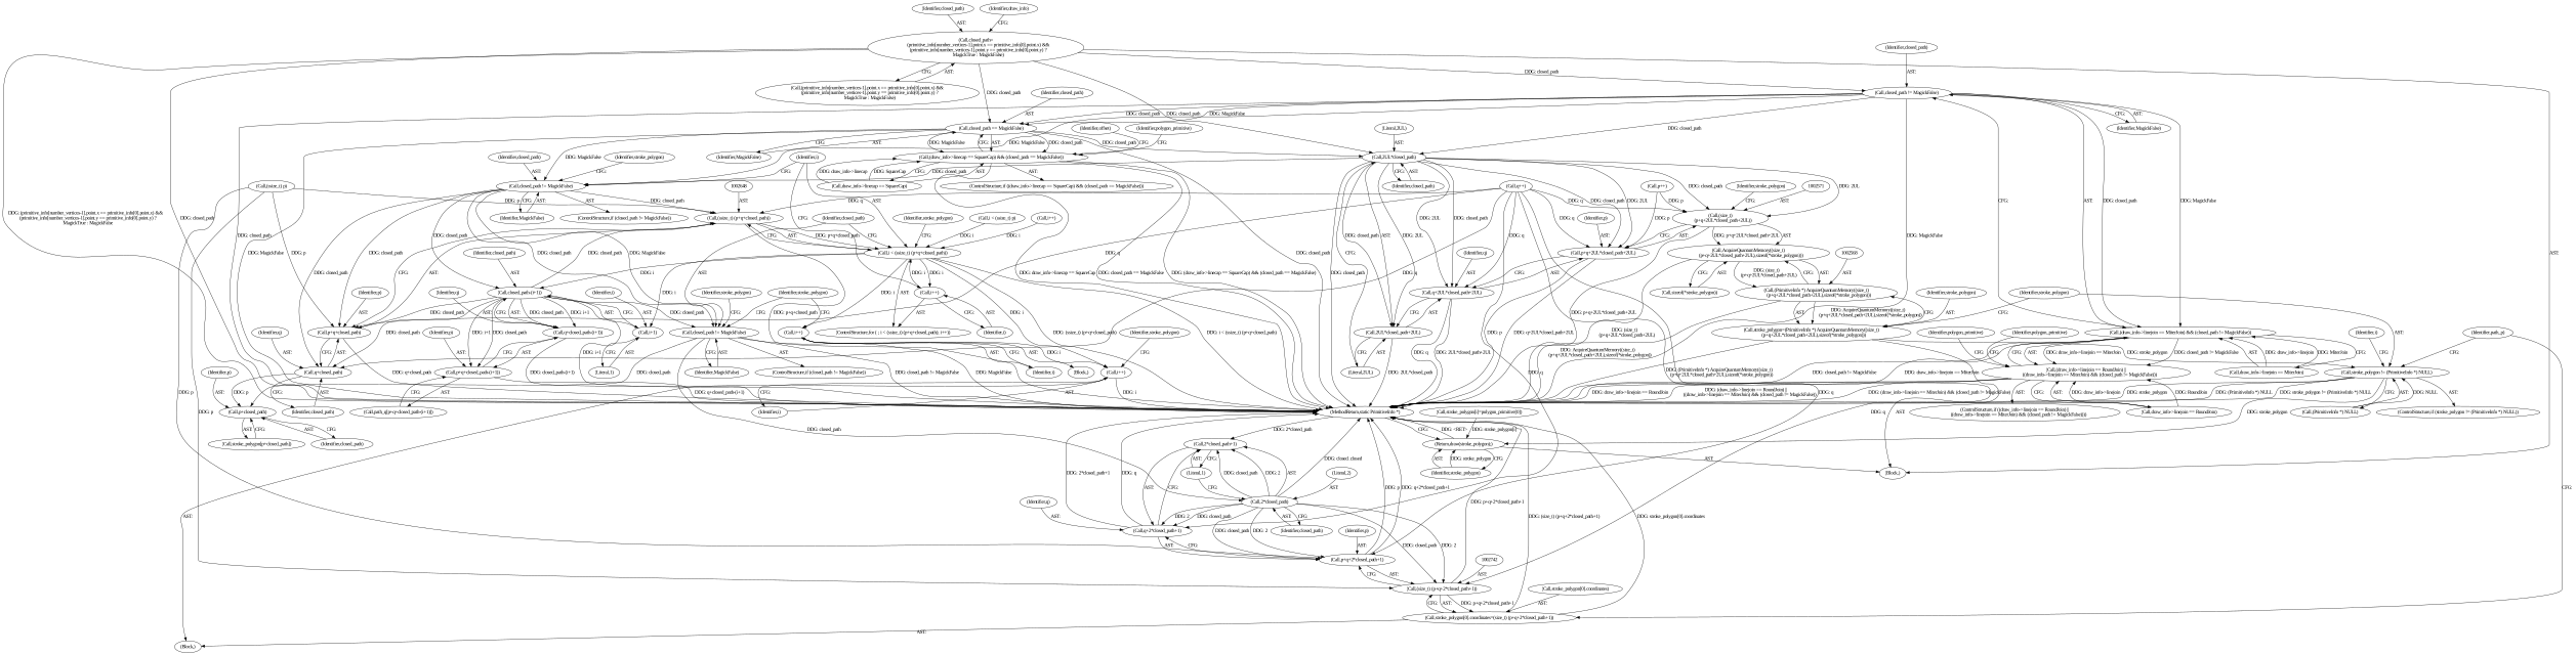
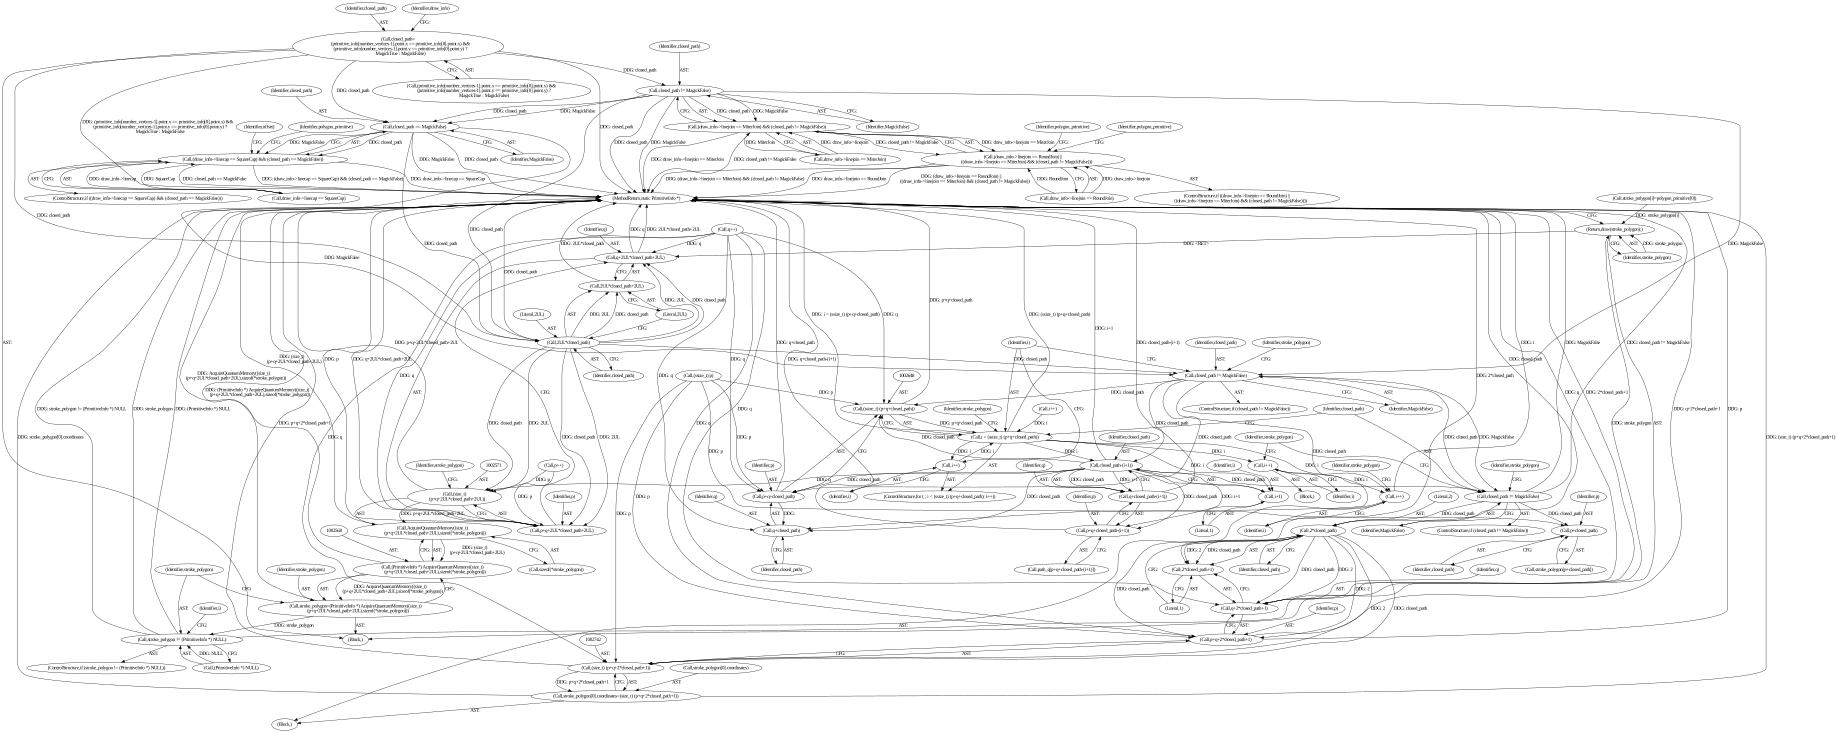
  digraph {
    fontname="Liberation Serif"
    node [fontname="Liberation Serif"]
    edge [fontname="Liberation Serif"]
    n1 [label="(Call,closed_path != MagickFalse)"]
    n2 [label="(Call,(draw_info->linejoin == MiterJoin) && (closed_path != MagickFalse))"]
    n3 [label="(Call,closed_path == MagickFalse)"]
    n4 [label="(Call,2UL*closed_path)"]
    n5 [label="(Call,closed_path != MagickFalse)"]
    n6 [label="(MethodReturn,static PrimitiveInfo *)"]
    n7 [label="(Identifier,MagickFalse)"]
    n8 [label="(Call,(draw_info->linejoin == RoundJoin) ||\n      ((draw_info->linejoin == MiterJoin) && (closed_path != MagickFalse)))"]
    n9 [label="(Call,draw_info->linejoin == MiterJoin)"]
    n10 [label="(Call,(draw_info->linecap == SquareCap) && (closed_path == MagickFalse))"]
    n11 [label="(Identifier,MagickFalse)"]
    n12 [label="(Call,(size_t)\n    (p+q+2UL*closed_path+2UL))"]
    n13 [label="(Call,p+q+2UL*closed_path+2UL)"]
    n14 [label="(Call,q+2UL*closed_path+2UL)"]
    n15 [label="(Call,2UL*closed_path+2UL)"]
    n16 [label="(Identifier,closed_path)"]
    n17 [label="(Call,(ssize_t) (p+q+closed_path))"]
    n18 [label="(Call,closed_path-(i+1))"]
    n19 [label="(Call,p+q+closed_path)"]
    n20 [label="(Call,q+closed_path)"]
    n21 [label="(Call,closed_path != MagickFalse)"]
    n22 [label="(Identifier,MagickFalse)"]
    n23 [label="(ControlStructure,if (closed_path != MagickFalse))"]
    n24 [label="(Return,draw(stroke_polygon);)"]
    n25 [label="(Call,2*closed_path+1)"]
    n26 [label="(Call,closed_path=\n    (primitive_info[number_vertices-1].point.x == primitive_info[0].point.x) &&\n    (primitive_info[number_vertices-1].point.y == primitive_info[0].point.y) ?\n    MagickTrue : MagickFalse)"]
    n27 [label="(Call,(primitive_info[number_vertices-1].point.x == primitive_info[0].point.x) &&\n    (primitive_info[number_vertices-1].point.y == primitive_info[0].point.y) ?\n    MagickTrue : MagickFalse)"]
    n28 [label="(Block,)"]
    n29 [label="(Call,draw_info->linejoin == RoundJoin)"]
    n30 [label="(ControlStructure,if ((draw_info->linejoin == RoundJoin) ||\n      ((draw_info->linejoin == MiterJoin) && (closed_path != MagickFalse))))"]
    n31 [label="(ControlStructure,if ((draw_info->linecap == SquareCap) && (closed_path == MagickFalse)))"]
    n32 [label="(Call,draw_info->linecap == SquareCap)"]
    n33 [label="(Call,AcquireQuantumMemory((size_t)\n    (p+q+2UL*closed_path+2UL),sizeof(*stroke_polygon)))"]
    n34 [label="(Literal,2UL)"]
    n35 [label="(Call,(PrimitiveInfo *) AcquireQuantumMemory((size_t)\n    (p+q+2UL*closed_path+2UL),sizeof(*stroke_polygon)))"]
    n36 [label="(Call,sizeof(*stroke_polygon))"]
    n37 [label="(Call,stroke_polygon=(PrimitiveInfo *) AcquireQuantumMemory((size_t)\n    (p+q+2UL*closed_path+2UL),sizeof(*stroke_polygon)))"]
    n38 [label="(Call,stroke_polygon != (PrimitiveInfo *) NULL)"]
    n39 [label="(Call,(PrimitiveInfo *) NULL)"]
    n40 [label="(ControlStructure,if (stroke_polygon != (PrimitiveInfo *) NULL))"]
    n41 [label="(Identifier,stroke_polygon)"]
    n42 [label="(Call,i < (ssize_t) (p+q+closed_path))"]
    n43 [label="(Call,i+1)"]
    n44 [label="(Call,p+q+closed_path-(i+1))"]
    n45 [label="(Call,q+closed_path-(i+1))"]
    n46 [label="(Identifier,closed_path)"]
    n47 [label="(Call,p+closed_path)"]
    n48 [label="(Call,2*closed_path)"]
    n49 [label="(ControlStructure,if (closed_path != MagickFalse))"]
    n50 [label="(Identifier,MagickFalse)"]
    n51 [label="(Call,i++)"]
    n52 [label="(Call,i++)"]
    n53 [label="(Call,i++)"]
    n54 [label="(ControlStructure,for ( ; i < (ssize_t) (p+q+closed_path); i++))"]
    n55 [label="(Identifier,i)"]
    n56 [label="(Literal,1)"]
    n57 [label="(Identifier,i)"]
    n58 [label="(Block,)"]
    n59 [label="(Block,)"]
    n60 [label="(Identifier,i)"]
    n61 [label="(Call,path_q[p+q+closed_path-(i+1)])"]
    n62 [label="(Identifier,closed_path)"]
    n63 [label="(Call,stroke_polygon[p+closed_path])"]
    n64 [label="(Call,(size_t) (p+q+2*closed_path+1))"]
    n65 [label="(Call,p+q+2*closed_path+1)"]
    n66 [label="(Call,q+2*closed_path+1)"]
    n67 [label="(Identifier,closed_path)"]
    n68 [label="(Call,stroke_polygon[0].coordinates=(size_t) (p+q+2*closed_path+1))"]
    n69 [label="(Literal,1)"]
    n70 [label="(Identifier,stroke_polygon)"]
    n71 [label="(Identifier,i)"]
    n72 [label="(Call,p++)"]
    n73 [label="(Identifier,p)"]
    n74 [label="(Identifier,stroke_polygon)"]
    n75 [label="(Call,(ssize_t) p)"]
    n76 [label="(Identifier,closed_path)"]
    n77 [label="(Identifier,p)"]
    n78 [label="(Call,i++)"]
    n79 [label="(Call,q++)"]
    n80 [label="(Identifier,i)"]
    n81 [label="(Call,stroke_polygon[i]=polygon_primitive[0])"]
    n82 [label="(Identifier,p)"]
    n83 [label="(Identifier,p)"]
    n84 [label="(Call,stroke_polygon[0].coordinates)"]
    n85 [label="(Identifier,stroke_polygon)"]
    n86 [label="(Identifier,q)"]
    n87 [label="(Identifier,q)"]
    n88 [label="(Literal,2)"]
    n89 [label="(Identifier,stroke_polygon)"]
    n90 [label="(Identifier,stroke_polygon)"]
    n91 [label="(Identifier,closed_path)"]
    n92 [label="(Identifier,i)"]
-   n93 [label="(Identifier,path_p)"]
    n94 [label="(Identifier,q)"]
    n95 [label="(Literal,2UL)"]
-   n96 [label="(Call,i < (ssize_t) p)"]
    n97 [label="(Identifier,polygon_primitive)"]
    n98 [label="(Identifier,stroke_polygon)"]
    n99 [label="(Identifier,stroke_polygon)"]
    n100 [label="(Identifier,p)"]
    n101 [label="(Identifier,offset)"]
    n102 [label="(Identifier,closed_path)"]
    n103 [label="(Identifier,polygon_primitive)"]
    n104 [label="(Identifier,polygon_primitive)"]
    n105 [label="(Identifier,q)"]
    n106 [label="(Identifier,closed_path)"]
    n107 [label="(Identifier,stroke_polygon)"]
    n108 [label="(Identifier,closed_path)"]
    n109 [label="(Identifier,closed_path)"]
    n110 [label="(Identifier,draw_info)"]
    1002571
    1002568
    1002648
    1002742
    n1 -> n2 [label="AST: "]
    n1 -> n2 [label="DDG: closed_path"]
    n1 -> n2 [label="DDG: MagickFalse"]
    n1 -> n3 [label="DDG: closed_path"]
    n1 -> n3 [label="DDG: MagickFalse"]
    n1 -> n4 [label="DDG: closed_path"]
    n1 -> n5 [label="DDG: MagickFalse"]
    n1 -> n6 [label="DDG: closed_path"]
    n1 -> n6 [label="DDG: MagickFalse"]
    n1 -> n7 [label="CFG: "]
    n2 -> n1 [label="CFG: "]
    n2 -> n6 [label="DDG: draw_info->linejoin == MiterJoin"]
    n2 -> n6 [label="DDG: closed_path != MagickFalse"]
    n2 -> n8 [label="AST: "]
    n2 -> n8 [label="DDG: draw_info->linejoin == MiterJoin"]
    n2 -> n8 [label="DDG: closed_path != MagickFalse"]
    n2 -> n9 [label="CFG: "]
    n3 -> n4 [label="DDG: closed_path"]
    n3 -> n5 [label="DDG: MagickFalse"]
    n3 -> n6 [label="DDG: MagickFalse"]
    n3 -> n6 [label="DDG: closed_path"]
    n3 -> n10 [label="AST: "]
    n3 -> n10 [label="DDG: closed_path"]
    n3 -> n10 [label="DDG: MagickFalse"]
    n3 -> n11 [label="CFG: "]
    n4 -> n5 [label="DDG: closed_path"]
    n4 -> n6 [label="DDG: closed_path"]
    n4 -> n12 [label="DDG: 2UL"]
    n4 -> n12 [label="DDG: closed_path"]
    n4 -> n13 [label="DDG: 2UL"]
    n4 -> n13 [label="DDG: closed_path"]
    n4 -> n14 [label="DDG: 2UL"]
    n4 -> n14 [label="DDG: closed_path"]
    n4 -> n15 [label="AST: "]
    n4 -> n15 [label="DDG: 2UL"]
    n4 -> n15 [label="DDG: closed_path"]
    n4 -> n16 [label="CFG: "]
    n5 -> n17 [label="DDG: closed_path"]
    n5 -> n18 [label="DDG: closed_path"]
    n5 -> n19 [label="DDG: closed_path"]
    n5 -> n20 [label="DDG: closed_path"]
    n5 -> n21 [label="DDG: closed_path"]
    n5 -> n21 [label="DDG: MagickFalse"]
    n5 -> n22 [label="CFG: "]
    n5 -> n23 [label="AST: "]
    n6 -> n24 [label="CFG: "]
    n6 -> n25 [label="DDG: 2*closed_path"]
    n7 -> n1 [label="AST: "]
    n8 -> n2 [label="CFG: "]
    n8 -> n6 [label="DDG: (draw_info->linejoin == MiterJoin) && (closed_path != MagickFalse)"]
    n8 -> n6 [label="DDG: draw_info->linejoin == RoundJoin"]
    n8 -> n6 [label="DDG: (draw_info->linejoin == RoundJoin) ||\n      ((draw_info->linejoin == MiterJoin) && (closed_path != MagickFalse))"]
    n8 -> n29 [label="CFG: "]
    n8 -> n30 [label="AST: "]
    n9 -> n2 [label="AST: "]
    n9 -> n2 [label="DDG: draw_info->linejoin"]
    n9 -> n2 [label="DDG: MiterJoin"]
    n10 -> n3 [label="CFG: "]
    n10 -> n6 [label="DDG: closed_path == MagickFalse"]
    n10 -> n6 [label="DDG: (draw_info->linecap == SquareCap) && (closed_path == MagickFalse)"]
    n10 -> n6 [label="DDG: draw_info->linecap == SquareCap"]
    n10 -> n31 [label="AST: "]
    n10 -> n32 [label="CFG: "]
    n11 -> n3 [label="AST: "]
    n12 -> n6 [label="DDG: p+q+2UL*closed_path+2UL"]
    n12 -> n13 [label="CFG: "]
    n12 -> n33 [label="AST: "]
    n12 -> n33 [label="DDG: p+q+2UL*closed_path+2UL"]
    n13 -> n6 [label="DDG: p"]
    n13 -> n6 [label="DDG: q+2UL*closed_path+2UL"]
    n13 -> n12 [label="AST: "]
    n13 -> n14 [label="CFG: "]
    n14 -> n6 [label="DDG: q"]
    n14 -> n6 [label="DDG: 2UL*closed_path+2UL"]
    n14 -> n13 [label="AST: "]
    n14 -> n15 [label="CFG: "]
    n15 -> n6 [label="DDG: 2UL*closed_path"]
    n15 -> n14 [label="AST: "]
    n15 -> n34 [label="CFG: "]
    n16 -> n4 [label="AST: "]
    n17 -> n6 [label="DDG: p+q+closed_path"]
    n17 -> n19 [label="CFG: "]
    n17 -> n42 [label="AST: "]
    n17 -> n42 [label="DDG: p+q+closed_path"]
    n18 -> n6 [label="DDG: i+1"]
    n18 -> n17 [label="DDG: closed_path"]
    n18 -> n19 [label="DDG: closed_path"]
    n18 -> n20 [label="DDG: closed_path"]
    n18 -> n21 [label="DDG: closed_path"]
    n18 -> n43 [label="CFG: "]
    n18 -> n44 [label="DDG: closed_path"]
    n18 -> n44 [label="DDG: i+1"]
    n18 -> n45 [label="AST: "]
    n18 -> n45 [label="DDG: closed_path"]
    n18 -> n45 [label="DDG: i+1"]
    n19 -> n6 [label="DDG: q+closed_path"]
    n19 -> n17 [label="AST: "]
-   n19 -> n20 [label="CFG: "]
+   n19 -> n20 [label="DDG: "]
    n20 -> n19 [label="AST: "]
    n20 -> n46 [label="CFG: "]
    n21 -> n6 [label="DDG: MagickFalse"]
    n21 -> n6 [label="DDG: closed_path != MagickFalse"]
    n21 -> n47 [label="DDG: closed_path"]
    n21 -> n48 [label="DDG: closed_path"]
    n21 -> n49 [label="AST: "]
    n21 -> n50 [label="CFG: "]
    n22 -> n5 [label="AST: "]
-   n24 -> n6 [label="DDG: <RET>"]
+   n24 -> n14 [label="DDG: <RET>"]
    n24 -> n28 [label="AST: "]
    n24 -> n41 [label="CFG: "]
    n25 -> n66 [label="AST: "]
    n25 -> n69 [label="CFG: "]
    n26 -> n1 [label="DDG: closed_path"]
    n26 -> n3 [label="DDG: closed_path"]
    n26 -> n4 [label="DDG: closed_path"]
    n26 -> n6 [label="DDG: (primitive_info[number_vertices-1].point.x == primitive_info[0].point.x) &&\n    (primitive_info[number_vertices-1].point.y == primitive_info[0].point.y) ?\n    MagickTrue : MagickFalse"]
    n26 -> n6 [label="DDG: closed_path"]
    n26 -> n27 [label="CFG: "]
    n26 -> n28 [label="AST: "]
    n27 -> n26 [label="AST: "]
    n29 -> n8 [label="AST: "]
    n29 -> n8 [label="DDG: draw_info->linejoin"]
    n29 -> n8 [label="DDG: RoundJoin"]
    n32 -> n10 [label="AST: "]
    n32 -> n10 [label="DDG: draw_info->linecap"]
    n32 -> n10 [label="DDG: SquareCap"]
    n33 -> n6 [label="DDG: (size_t)\n    (p+q+2UL*closed_path+2UL)"]
    n33 -> n35 [label="AST: "]
    n33 -> n35 [label="DDG: (size_t)\n    (p+q+2UL*closed_path+2UL)"]
    n33 -> n36 [label="CFG: "]
    n34 -> n4 [label="CFG: "]
    n34 -> n15 [label="AST: "]
    n35 -> n6 [label="DDG: AcquireQuantumMemory((size_t)\n    (p+q+2UL*closed_path+2UL),sizeof(*stroke_polygon))"]
    n35 -> n33 [label="CFG: "]
    n35 -> n37 [label="AST: "]
    n35 -> n37 [label="DDG: AcquireQuantumMemory((size_t)\n    (p+q+2UL*closed_path+2UL),sizeof(*stroke_polygon))"]
    n36 -> n33 [label="AST: "]
    n37 -> n6 [label="DDG: (PrimitiveInfo *) AcquireQuantumMemory((size_t)\n    (p+q+2UL*closed_path+2UL),sizeof(*stroke_polygon))"]
    n37 -> n28 [label="AST: "]
    n37 -> n35 [label="CFG: "]
    n37 -> n38 [label="DDG: stroke_polygon"]
    n38 -> n6 [label="DDG: (PrimitiveInfo *) NULL"]
    n38 -> n6 [label="DDG: stroke_polygon != (PrimitiveInfo *) NULL"]
    n38 -> n6 [label="DDG: stroke_polygon"]
    n38 -> n24 [label="DDG: stroke_polygon"]
    n38 -> n39 [label="CFG: "]
    n38 -> n40 [label="AST: "]
    n39 -> n38 [label="AST: "]
    n39 -> n38 [label="DDG: NULL"]
    n41 -> n24 [label="AST: "]
    n41 -> n24 [label="DDG: stroke_polygon"]
    n42 -> n6 [label="DDG: (ssize_t) (p+q+closed_path)"]
    n42 -> n6 [label="DDG: i < (ssize_t) (p+q+closed_path)"]
    n42 -> n17 [label="CFG: "]
    n42 -> n18 [label="DDG: i"]
    n42 -> n43 [label="DDG: i"]
    n42 -> n51 [label="DDG: i"]
    n42 -> n52 [label="DDG: i"]
    n42 -> n53 [label="DDG: i"]
    n42 -> n54 [label="AST: "]
    n43 -> n18 [label="AST: "]
    n43 -> n56 [label="CFG: "]
    n44 -> n6 [label="DDG: q+closed_path-(i+1)"]
    n44 -> n45 [label="CFG: "]
    n44 -> n61 [label="AST: "]
    n45 -> n6 [label="DDG: closed_path-(i+1)"]
    n45 -> n18 [label="CFG: "]
    n45 -> n44 [label="AST: "]
    n46 -> n20 [label="AST: "]
    n47 -> n62 [label="CFG: "]
    n47 -> n63 [label="AST: "]
-   n48 -> n6 [label="DDG: closed_closed"]
+   n48 -> n6 [label="DDG: closed_path"]
    n48 -> n25 [label="AST: "]
    n48 -> n25 [label="DDG: 2"]
    n48 -> n25 [label="DDG: closed_path"]
    n48 -> n64 [label="DDG: 2"]
    n48 -> n64 [label="DDG: closed_path"]
    n48 -> n65 [label="DDG: 2"]
    n48 -> n65 [label="DDG: closed_path"]
    n48 -> n66 [label="DDG: 2"]
    n48 -> n66 [label="DDG: closed_path"]
    n48 -> n67 [label="CFG: "]
    n50 -> n21 [label="AST: "]
    n51 -> n42 [label="DDG: i"]
    n51 -> n54 [label="AST: "]
    n51 -> n55 [label="CFG: "]
    n52 -> n53 [label="DDG: i"]
    n52 -> n57 [label="CFG: "]
    n52 -> n58 [label="AST: "]
    n53 -> n6 [label="DDG: i"]
    n53 -> n59 [label="AST: "]
    n53 -> n60 [label="CFG: "]
    n55 -> n51 [label="AST: "]
    n56 -> n43 [label="AST: "]
    n57 -> n52 [label="AST: "]
    n60 -> n53 [label="AST: "]
    n61 -> n44 [label="CFG: "]
    n62 -> n47 [label="AST: "]
    n63 -> n47 [label="CFG: "]
    n64 -> n6 [label="DDG: p+q+2*closed_path+1"]
    n64 -> n65 [label="CFG: "]
    n64 -> n68 [label="AST: "]
    n64 -> n68 [label="DDG: p+q+2*closed_path+1"]
    n65 -> n6 [label="DDG: p"]
    n65 -> n6 [label="DDG: q+2*closed_path+1"]
    n65 -> n64 [label="AST: "]
    n65 -> n66 [label="CFG: "]
    n66 -> n6 [label="DDG: 2*closed_path+1"]
    n66 -> n6 [label="DDG: q"]
    n66 -> n25 [label="CFG: "]
    n66 -> n65 [label="AST: "]
    n67 -> n48 [label="AST: "]
    n68 -> n6 [label="DDG: (size_t) (p+q+2*closed_path+1)"]
    n68 -> n6 [label="DDG: stroke_polygon[0].coordinates"]
    n68 -> n59 [label="AST: "]
    n68 -> n64 [label="CFG: "]
    n69 -> n25 [label="AST: "]
    n69 -> n48 [label="CFG: "]
    n70 -> n12 [label="CFG: "]
    n71 -> n5 [label="CFG: "]
    n71 -> n42 [label="AST: "]
    n71 -> n51 [label="CFG: "]
    n72 -> n12 [label="DDG: p"]
    n72 -> n13 [label="DDG: p"]
    n73 -> n44 [label="AST: "]
    n74 -> n37 [label="AST: "]
    n75 -> n17 [label="DDG: p"]
    n75 -> n19 [label="DDG: p"]
-   n20 -> n47 [label="DDG: p"]
+   n75 -> n47 [label="DDG: p"]
    n75 -> n64 [label="DDG: p"]
    n75 -> n65 [label="DDG: p"]
    n76 -> n5 [label="AST: "]
    n77 -> n47 [label="AST: "]
    n78 -> n42 [label="DDG: i"]
-   n79 -> n12 [label="DDG: q"]
+   n18 -> n12 [label="DDG: q"]
    n79 -> n13 [label="DDG: q"]
    n79 -> n14 [label="DDG: q"]
    n79 -> n17 [label="DDG: q"]
    n79 -> n19 [label="DDG: q"]
    n79 -> n20 [label="DDG: q"]
    n79 -> n64 [label="DDG: q"]
    n79 -> n65 [label="DDG: q"]
    n79 -> n66 [label="DDG: q"]
    n80 -> n43 [label="AST: "]
    n81 -> n24 [label="DDG: stroke_polygon[i]"]
    n82 -> n19 [label="AST: "]
    n83 -> n13 [label="AST: "]
    n84 -> n68 [label="AST: "]
    n85 -> n42 [label="CFG: "]
    n86 -> n20 [label="AST: "]
    n87 -> n66 [label="AST: "]
    n88 -> n48 [label="AST: "]
    n89 -> n21 [label="CFG: "]
    n90 -> n37 [label="CFG: "]
    n90 -> n38 [label="AST: "]
    n91 -> n21 [label="AST: "]
    n91 -> n42 [label="CFG: "]
    n92 -> n38 [label="CFG: "]
-   n93 -> n38 [label="CFG: "]
-   n93 -> n68 [label="CFG: "]
    n94 -> n45 [label="AST: "]
    n95 -> n4 [label="AST: "]
-   n96 -> n42 [label="DDG: i"]
    n97 -> n8 [label="CFG: "]
    n98 -> n53 [label="CFG: "]
    n99 -> n5 [label="CFG: "]
    n100 -> n65 [label="AST: "]
    n101 -> n10 [label="CFG: "]
    n102 -> n1 [label="AST: "]
    n103 -> n8 [label="CFG: "]
    n104 -> n10 [label="CFG: "]
    n105 -> n14 [label="AST: "]
    n106 -> n26 [label="AST: "]
    n107 -> n21 [label="CFG: "]
    n107 -> n52 [label="CFG: "]
    n108 -> n18 [label="AST: "]
    n109 -> n3 [label="AST: "]
    n110 -> n26 [label="CFG: "]
    1002571 -> n12 [label="AST: "]
    1002568 -> n35 [label="AST: "]
    1002648 -> n17 [label="AST: "]
    1002742 -> n64 [label="AST: "]
  }
